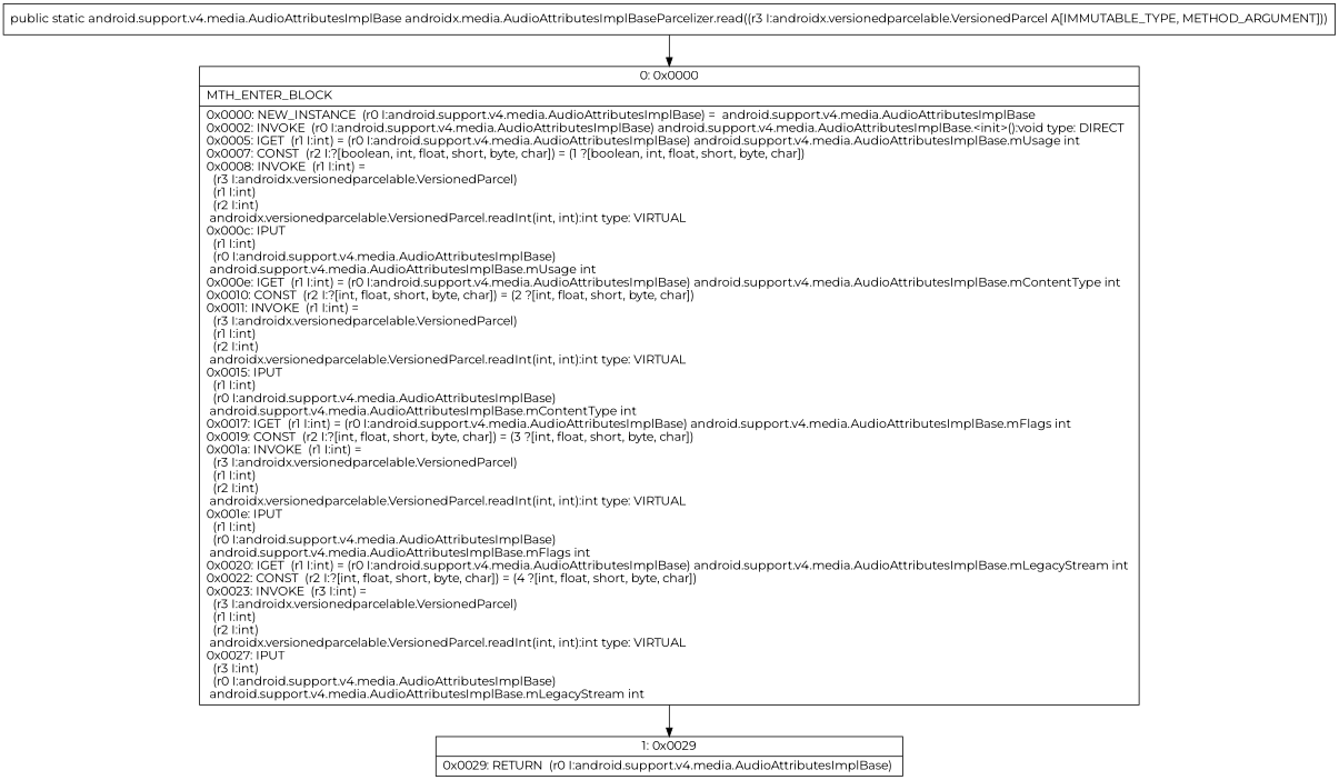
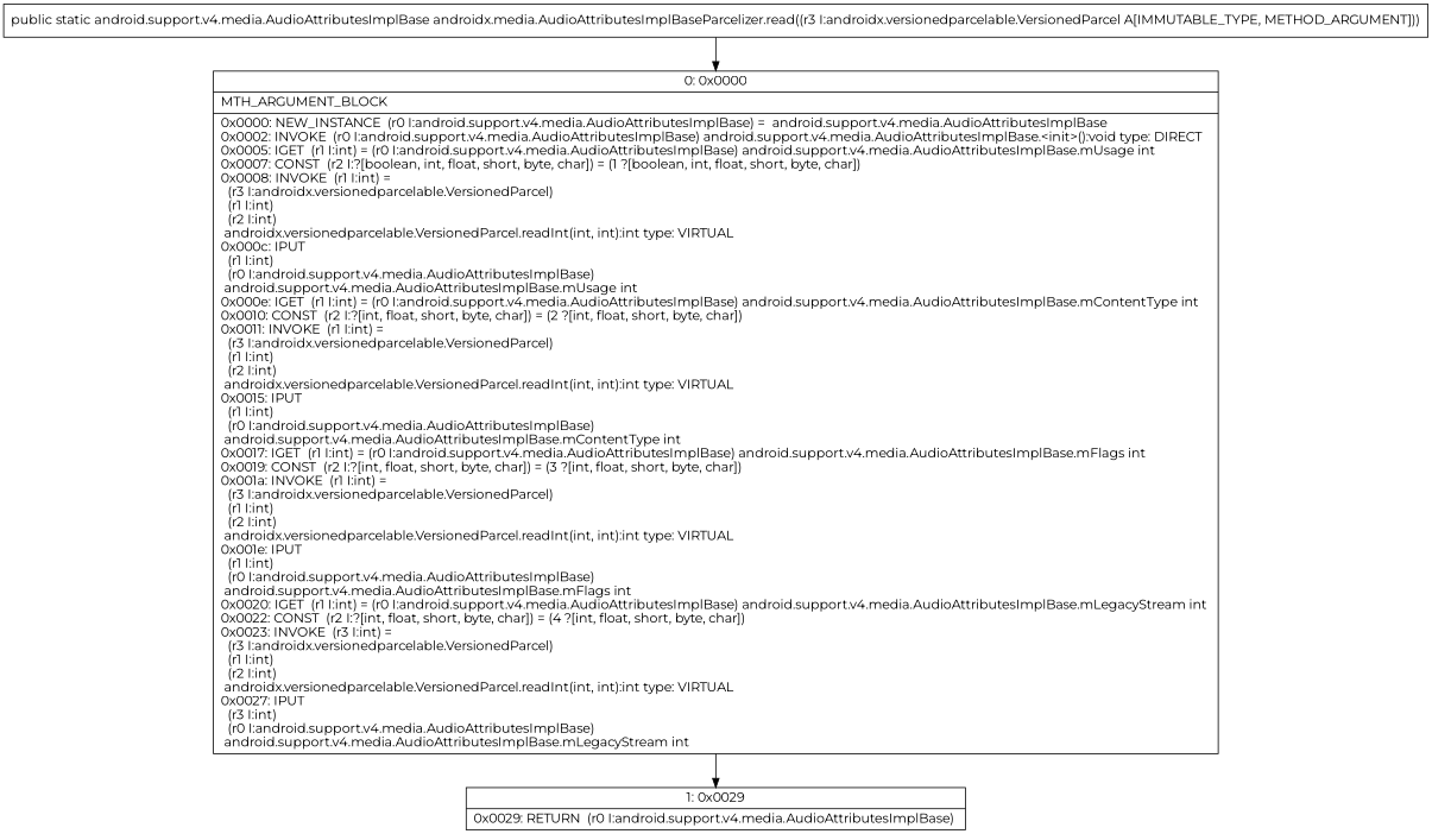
  digraph {
    fontname=Montserrat
    node [shape=record fontname=Montserrat]
    edge [fontname=Montserrat]
-   n1 [label="{0\:\ 0x0000|MTH_ENTER_BLOCK\l|0x0000: NEW_INSTANCE  (r0 I:android.support.v4.media.AudioAttributesImplBase) =  android.support.v4.media.AudioAttributesImplBase \l0x0002: INVOKE  (r0 I:android.support.v4.media.AudioAttributesImplBase) android.support.v4.media.AudioAttributesImplBase.\<init\>():void type: DIRECT \l0x0005: IGET  (r1 I:int) = (r0 I:android.support.v4.media.AudioAttributesImplBase) android.support.v4.media.AudioAttributesImplBase.mUsage int \l0x0007: CONST  (r2 I:?[boolean, int, float, short, byte, char]) = (1 ?[boolean, int, float, short, byte, char]) \l0x0008: INVOKE  (r1 I:int) = \l  (r3 I:androidx.versionedparcelable.VersionedParcel)\l  (r1 I:int)\l  (r2 I:int)\l androidx.versionedparcelable.VersionedParcel.readInt(int, int):int type: VIRTUAL \l0x000c: IPUT  \l  (r1 I:int)\l  (r0 I:android.support.v4.media.AudioAttributesImplBase)\l android.support.v4.media.AudioAttributesImplBase.mUsage int \l0x000e: IGET  (r1 I:int) = (r0 I:android.support.v4.media.AudioAttributesImplBase) android.support.v4.media.AudioAttributesImplBase.mContentType int \l0x0010: CONST  (r2 I:?[int, float, short, byte, char]) = (2 ?[int, float, short, byte, char]) \l0x0011: INVOKE  (r1 I:int) = \l  (r3 I:androidx.versionedparcelable.VersionedParcel)\l  (r1 I:int)\l  (r2 I:int)\l androidx.versionedparcelable.VersionedParcel.readInt(int, int):int type: VIRTUAL \l0x0015: IPUT  \l  (r1 I:int)\l  (r0 I:android.support.v4.media.AudioAttributesImplBase)\l android.support.v4.media.AudioAttributesImplBase.mContentType int \l0x0017: IGET  (r1 I:int) = (r0 I:android.support.v4.media.AudioAttributesImplBase) android.support.v4.media.AudioAttributesImplBase.mFlags int \l0x0019: CONST  (r2 I:?[int, float, short, byte, char]) = (3 ?[int, float, short, byte, char]) \l0x001a: INVOKE  (r1 I:int) = \l  (r3 I:androidx.versionedparcelable.VersionedParcel)\l  (r1 I:int)\l  (r2 I:int)\l androidx.versionedparcelable.VersionedParcel.readInt(int, int):int type: VIRTUAL \l0x001e: IPUT  \l  (r1 I:int)\l  (r0 I:android.support.v4.media.AudioAttributesImplBase)\l android.support.v4.media.AudioAttributesImplBase.mFlags int \l0x0020: IGET  (r1 I:int) = (r0 I:android.support.v4.media.AudioAttributesImplBase) android.support.v4.media.AudioAttributesImplBase.mLegacyStream int \l0x0022: CONST  (r2 I:?[int, float, short, byte, char]) = (4 ?[int, float, short, byte, char]) \l0x0023: INVOKE  (r3 I:int) = \l  (r3 I:androidx.versionedparcelable.VersionedParcel)\l  (r1 I:int)\l  (r2 I:int)\l androidx.versionedparcelable.VersionedParcel.readInt(int, int):int type: VIRTUAL \l0x0027: IPUT  \l  (r3 I:int)\l  (r0 I:android.support.v4.media.AudioAttributesImplBase)\l android.support.v4.media.AudioAttributesImplBase.mLegacyStream int \l}"]
+   n1 [label="{0\:\ 0x0000|MTH_ARGUMENT_BLOCK\l|0x0000: NEW_INSTANCE  (r0 I:android.support.v4.media.AudioAttributesImplBase) =  android.support.v4.media.AudioAttributesImplBase \l0x0002: INVOKE  (r0 I:android.support.v4.media.AudioAttributesImplBase) android.support.v4.media.AudioAttributesImplBase.\<init\>():void type: DIRECT \l0x0005: IGET  (r1 I:int) = (r0 I:android.support.v4.media.AudioAttributesImplBase) android.support.v4.media.AudioAttributesImplBase.mUsage int \l0x0007: CONST  (r2 I:?[boolean, int, float, short, byte, char]) = (1 ?[boolean, int, float, short, byte, char]) \l0x0008: INVOKE  (r1 I:int) = \l  (r3 I:androidx.versionedparcelable.VersionedParcel)\l  (r1 I:int)\l  (r2 I:int)\l androidx.versionedparcelable.VersionedParcel.readInt(int, int):int type: VIRTUAL \l0x000c: IPUT  \l  (r1 I:int)\l  (r0 I:android.support.v4.media.AudioAttributesImplBase)\l android.support.v4.media.AudioAttributesImplBase.mUsage int \l0x000e: IGET  (r1 I:int) = (r0 I:android.support.v4.media.AudioAttributesImplBase) android.support.v4.media.AudioAttributesImplBase.mContentType int \l0x0010: CONST  (r2 I:?[int, float, short, byte, char]) = (2 ?[int, float, short, byte, char]) \l0x0011: INVOKE  (r1 I:int) = \l  (r3 I:androidx.versionedparcelable.VersionedParcel)\l  (r1 I:int)\l  (r2 I:int)\l androidx.versionedparcelable.VersionedParcel.readInt(int, int):int type: VIRTUAL \l0x0015: IPUT  \l  (r1 I:int)\l  (r0 I:android.support.v4.media.AudioAttributesImplBase)\l android.support.v4.media.AudioAttributesImplBase.mContentType int \l0x0017: IGET  (r1 I:int) = (r0 I:android.support.v4.media.AudioAttributesImplBase) android.support.v4.media.AudioAttributesImplBase.mFlags int \l0x0019: CONST  (r2 I:?[int, float, short, byte, char]) = (3 ?[int, float, short, byte, char]) \l0x001a: INVOKE  (r1 I:int) = \l  (r3 I:androidx.versionedparcelable.VersionedParcel)\l  (r1 I:int)\l  (r2 I:int)\l androidx.versionedparcelable.VersionedParcel.readInt(int, int):int type: VIRTUAL \l0x001e: IPUT  \l  (r1 I:int)\l  (r0 I:android.support.v4.media.AudioAttributesImplBase)\l android.support.v4.media.AudioAttributesImplBase.mFlags int \l0x0020: IGET  (r1 I:int) = (r0 I:android.support.v4.media.AudioAttributesImplBase) android.support.v4.media.AudioAttributesImplBase.mLegacyStream int \l0x0022: CONST  (r2 I:?[int, float, short, byte, char]) = (4 ?[int, float, short, byte, char]) \l0x0023: INVOKE  (r3 I:int) = \l  (r3 I:androidx.versionedparcelable.VersionedParcel)\l  (r1 I:int)\l  (r2 I:int)\l androidx.versionedparcelable.VersionedParcel.readInt(int, int):int type: VIRTUAL \l0x0027: IPUT  \l  (r3 I:int)\l  (r0 I:android.support.v4.media.AudioAttributesImplBase)\l android.support.v4.media.AudioAttributesImplBase.mLegacyStream int \l}"]
    n2 [label="{1\:\ 0x0029|0x0029: RETURN  (r0 I:android.support.v4.media.AudioAttributesImplBase) \l}"]
    n3 [label="{public static android.support.v4.media.AudioAttributesImplBase androidx.media.AudioAttributesImplBaseParcelizer.read((r3 I:androidx.versionedparcelable.VersionedParcel A[IMMUTABLE_TYPE, METHOD_ARGUMENT])) }"]
    n1 -> n2
    n3 -> n1
  }
